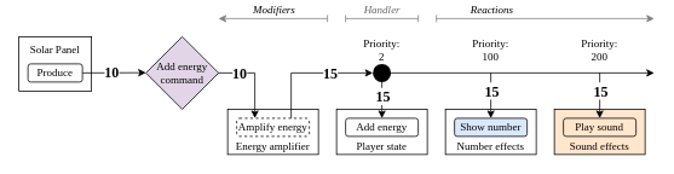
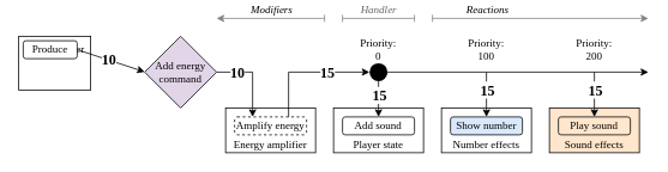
  <mxCell id="0" />
  <mxCell id="1" parent="0" />
  <mxCell id="2" value="Add energy&lt;br&gt;command" style="rhombus;whiteSpace=wrap;html=1;fontFamily=&quot;Latin Modern Regular 12&quot;;fillColor=#e1d5e7;" vertex="1" parent="1"><mxGeometry x="160" y="40" width="80" height="80" as="geometry" /></mxCell>
- <mxCell id="3" value="Solar Panel" style="rounded=0;whiteSpace=wrap;html=1;fontFamily=&quot;Latin Modern Regular 12&quot;;verticalAlign=top;" vertex="1" parent="1"><mxGeometry x="20" y="40" width="80" height="60" as="geometry" /></mxCell>
+ <mxCell id="3" value="Solar Handler" style="rounded=0;whiteSpace=wrap;html=1;fontFamily=&quot;Latin Modern Regular 12&quot;;verticalAlign=top;" vertex="1" parent="1"><mxGeometry x="20" y="40" width="80" height="60" as="geometry" /></mxCell>
  <mxCell id="4" value="" style="endArrow=classic;html=1;rounded=0;exitX=1;exitY=0.5;exitDx=0;exitDy=0;" edge="1" parent="1" source="7"><mxGeometry width="50" height="50" relative="1" as="geometry"><mxPoint x="100" y="79.71" as="sourcePoint" /><mxPoint x="160" y="79.71" as="targetPoint" /></mxGeometry></mxCell>
  <mxCell id="5" value="10" style="edgeLabel;html=1;align=center;verticalAlign=middle;resizable=0;points=[];fontSize=16;fontFamily=&quot;Latin Modern Regular 12&quot;;fontStyle=1" vertex="1" connectable="0" parent="4"><mxGeometry x="-0.09" y="1" relative="1" as="geometry"><mxPoint as="offset" /></mxGeometry></mxCell>
  <mxCell id="6" value="Energy amplifier" style="rounded=0;whiteSpace=wrap;html=1;verticalAlign=bottom;fontFamily=&quot;Latin Modern Regular 12&quot;;" vertex="1" parent="1"><mxGeometry x="250" y="120" width="100" height="50" as="geometry" /></mxCell>
- <mxCell id="7" value="Produce" style="rounded=1;whiteSpace=wrap;html=1;fontFamily=&quot;Latin Modern Regular 12&quot;;" vertex="1" parent="1"><mxGeometry x="30" y="70" width="60" height="20" as="geometry" /></mxCell>
+ <mxCell id="7" value="Produce" style="rounded=1;whiteSpace=wrap;html=1;fontFamily=&quot;Latin Modern Regular 12&quot;;" vertex="1" parent="1"><mxGeometry x="25" y="45" width="60" height="20" as="geometry" /></mxCell>
  <mxCell id="8" value="Amplify energy" style="rounded=1;whiteSpace=wrap;html=1;fontFamily=&quot;Latin Modern Regular 12&quot;;dashed=1;" vertex="1" parent="1"><mxGeometry x="260" y="130" width="80" height="20" as="geometry" /></mxCell>
  <mxCell id="9" value="10" style="endArrow=classic;html=1;rounded=0;entryX=0.25;entryY=0;entryDx=0;entryDy=0;edgeStyle=elbowEdgeStyle;fontStyle=1;fontSize=16;fontFamily=&quot;Latin Modern Regular 12&quot;;" edge="1" parent="1" target="8"><mxGeometry x="-0.5" width="50" height="50" relative="1" as="geometry"><mxPoint x="240" y="80" as="sourcePoint" /><mxPoint x="290" y="30" as="targetPoint" /><Array as="points"><mxPoint x="280" y="80" /></Array><mxPoint as="offset" /></mxGeometry></mxCell>
  <mxCell id="10" value="15" style="endArrow=classic;html=1;rounded=0;edgeStyle=elbowEdgeStyle;fontStyle=1;fontSize=16;fontFamily=&quot;Latin Modern Regular 12&quot;;exitX=0.75;exitY=0;exitDx=0;exitDy=0;elbow=vertical;" edge="1" parent="1" source="8"><mxGeometry x="0.333" width="50" height="50" relative="1" as="geometry"><mxPoint x="350" y="30" as="sourcePoint" /><mxPoint x="410" y="80" as="targetPoint" /><Array as="points"><mxPoint x="400" y="80" /></Array><mxPoint as="offset" /></mxGeometry></mxCell>
  <mxCell id="11" value="" style="ellipse;whiteSpace=wrap;html=1;aspect=fixed;fillColor=#000000;strokeColor=none;" vertex="1" parent="1"><mxGeometry x="410" y="70" width="20" height="20" as="geometry" /></mxCell>
- <mxCell id="12" value="Priority:&lt;br&gt;2" style="text;html=1;align=center;verticalAlign=middle;whiteSpace=wrap;rounded=0;fontFamily=&quot;Latin Modern Regular 12&quot;;" vertex="1" parent="1"><mxGeometry x="390" y="40" width="60" height="30" as="geometry" /></mxCell>
+ <mxCell id="12" value="Priority:&lt;br&gt;0" style="text;html=1;align=center;verticalAlign=middle;whiteSpace=wrap;rounded=0;fontFamily=&quot;Latin Modern Regular 12&quot;;" vertex="1" parent="1"><mxGeometry x="390" y="40" width="60" height="30" as="geometry" /></mxCell>
  <mxCell id="13" value="Priority:&lt;br&gt;100" style="text;html=1;align=center;verticalAlign=middle;whiteSpace=wrap;rounded=0;fontFamily=&quot;Latin Modern Regular 12&quot;;" vertex="1" parent="1"><mxGeometry x="510" y="40" width="60" height="30" as="geometry" /></mxCell>
  <mxCell id="14" value="Priority:&lt;br&gt;200" style="text;html=1;align=center;verticalAlign=middle;whiteSpace=wrap;rounded=0;fontFamily=&quot;Latin Modern Regular 12&quot;;" vertex="1" parent="1"><mxGeometry x="630" y="40" width="60" height="30" as="geometry" /></mxCell>
  <mxCell id="15" value="Player state" style="rounded=0;whiteSpace=wrap;html=1;verticalAlign=bottom;fontFamily=&quot;Latin Modern Regular 12&quot;;" vertex="1" parent="1"><mxGeometry x="370" y="120" width="100" height="50" as="geometry" /></mxCell>
- <mxCell id="16" value="Add energy" style="rounded=1;whiteSpace=wrap;html=1;fontFamily=&quot;Latin Modern Regular 12&quot;;" vertex="1" parent="1"><mxGeometry x="380" y="130" width="80" height="20" as="geometry" /></mxCell>
+ <mxCell id="16" value="Add sound" style="rounded=1;whiteSpace=wrap;html=1;fontFamily=&quot;Latin Modern Regular 12&quot;;" vertex="1" parent="1"><mxGeometry x="380" y="130" width="80" height="20" as="geometry" /></mxCell>
  <mxCell id="17" value="" style="endArrow=classic;html=1;rounded=0;fontFamily=&quot;Latin Modern Regular 12&quot;;fontSize=16;fontStyle=1" edge="1" parent="1"><mxGeometry width="50" height="50" relative="1" as="geometry"><mxPoint x="420" y="90" as="sourcePoint" /><mxPoint x="420" y="130" as="targetPoint" /></mxGeometry></mxCell>
  <mxCell id="18" value="15" style="edgeLabel;html=1;align=center;verticalAlign=middle;resizable=0;points=[];fontFamily=&quot;Latin Modern Regular 12&quot;;fontSize=16;fontStyle=1" vertex="1" connectable="0" parent="17"><mxGeometry x="-0.243" relative="1" as="geometry"><mxPoint as="offset" /></mxGeometry></mxCell>
  <mxCell id="19" value="" style="endArrow=classic;html=1;rounded=0;" edge="1" parent="1"><mxGeometry width="50" height="50" relative="1" as="geometry"><mxPoint x="430" y="80" as="sourcePoint" /><mxPoint x="720" y="80" as="targetPoint" /></mxGeometry></mxCell>
  <mxCell id="20" value="Number effects" style="rounded=0;whiteSpace=wrap;html=1;verticalAlign=bottom;fontFamily=&quot;Latin Modern Regular 12&quot;;" vertex="1" parent="1"><mxGeometry x="490" y="120" width="100" height="50" as="geometry" /></mxCell>
  <mxCell id="21" value="Show number" style="rounded=1;whiteSpace=wrap;html=1;fontFamily=&quot;Latin Modern Regular 12&quot;;fillColor=#dae8fc;" vertex="1" parent="1"><mxGeometry x="500" y="130" width="80" height="20" as="geometry" /></mxCell>
  <mxCell id="22" value="Sound effects" style="rounded=0;whiteSpace=wrap;html=1;verticalAlign=bottom;fontFamily=&quot;Latin Modern Regular 12&quot;;fillColor=#ffe6cc;" vertex="1" parent="1"><mxGeometry x="610" y="120" width="100" height="50" as="geometry" /></mxCell>
  <mxCell id="23" value="Play sound" style="rounded=1;whiteSpace=wrap;html=1;fontFamily=&quot;Latin Modern Regular 12&quot;;fillColor=#ffe6cc;" vertex="1" parent="1"><mxGeometry x="620" y="130" width="80" height="20" as="geometry" /></mxCell>
  <mxCell id="24" value="" style="endArrow=classic;html=1;rounded=0;fontFamily=&quot;Latin Modern Regular 12&quot;;fontSize=16;fontStyle=1" edge="1" parent="1"><mxGeometry width="50" height="50" relative="1" as="geometry"><mxPoint x="540" y="80" as="sourcePoint" /><mxPoint x="540" y="130" as="targetPoint" /></mxGeometry></mxCell>
  <mxCell id="25" value="15" style="edgeLabel;html=1;align=center;verticalAlign=middle;resizable=0;points=[];fontFamily=&quot;Latin Modern Regular 12&quot;;fontSize=16;fontStyle=1" vertex="1" connectable="0" parent="24"><mxGeometry x="-0.243" relative="1" as="geometry"><mxPoint as="offset" /></mxGeometry></mxCell>
  <mxCell id="26" value="" style="endArrow=classic;html=1;rounded=0;fontFamily=&quot;Latin Modern Regular 12&quot;;fontSize=16;fontStyle=1" edge="1" parent="1"><mxGeometry width="50" height="50" relative="1" as="geometry"><mxPoint x="660" y="80" as="sourcePoint" /><mxPoint x="660" y="130" as="targetPoint" /></mxGeometry></mxCell>
  <mxCell id="27" value="15" style="edgeLabel;html=1;align=center;verticalAlign=middle;resizable=0;points=[];fontFamily=&quot;Latin Modern Regular 12&quot;;fontSize=16;fontStyle=1" vertex="1" connectable="0" parent="26"><mxGeometry x="-0.243" relative="1" as="geometry"><mxPoint as="offset" /></mxGeometry></mxCell>
  <mxCell id="28" value="" style="endArrow=baseDash;startArrow=classic;html=1;rounded=0;endFill=0;strokeColor=#808080;fontColor=#666666;" edge="1" parent="1"><mxGeometry width="50" height="50" relative="1" as="geometry"><mxPoint x="240" y="20" as="sourcePoint" /><mxPoint x="360" y="20" as="targetPoint" /></mxGeometry></mxCell>
  <mxCell id="29" value="Modifiers" style="edgeLabel;html=1;align=center;verticalAlign=middle;resizable=0;points=[];fontStyle=2;fontFamily=&quot;Latin Modern Regular 12&quot;;fontSize=12;" vertex="1" connectable="0" parent="28"><mxGeometry x="0.095" y="-1" relative="1" as="geometry"><mxPoint x="-6" y="-11" as="offset" /></mxGeometry></mxCell>
  <mxCell id="30" value="Handler" style="endArrow=baseDash;html=1;rounded=0;fontStyle=2;fontFamily=&quot;Latin Modern Regular 12&quot;;fontSize=12;startArrow=baseDash;startFill=0;endFill=0;strokeColor=#808080;fontColor=#666666;" edge="1" parent="1"><mxGeometry y="10" width="50" height="50" relative="1" as="geometry"><mxPoint x="380" y="20" as="sourcePoint" /><mxPoint x="460" y="20" as="targetPoint" /><mxPoint as="offset" /></mxGeometry></mxCell>
  <mxCell id="31" value="" style="endArrow=classic;startArrow=baseDash;html=1;rounded=0;endFill=1;startFill=0;strokeColor=#808080;fontColor=#666666;" edge="1" parent="1"><mxGeometry width="50" height="50" relative="1" as="geometry"><mxPoint x="480" y="20" as="sourcePoint" /><mxPoint x="720" y="20" as="targetPoint" /></mxGeometry></mxCell>
  <mxCell id="32" value="Reactions" style="edgeLabel;html=1;align=center;verticalAlign=middle;resizable=0;points=[];fontStyle=2;fontFamily=&quot;Latin Modern Regular 12&quot;;fontSize=12;" vertex="1" connectable="0" parent="31"><mxGeometry x="0.095" y="-1" relative="1" as="geometry"><mxPoint x="-71" y="-11" as="offset" /></mxGeometry></mxCell>
